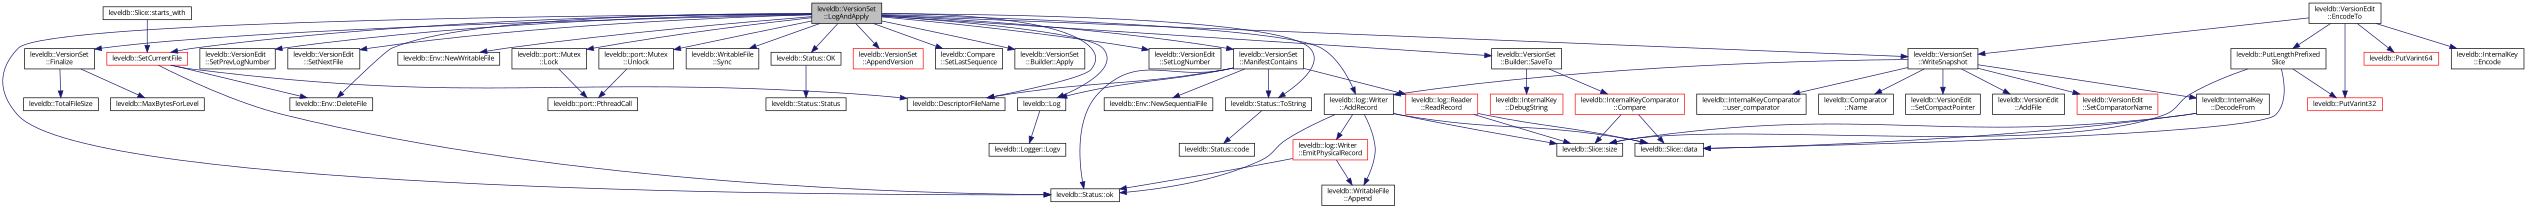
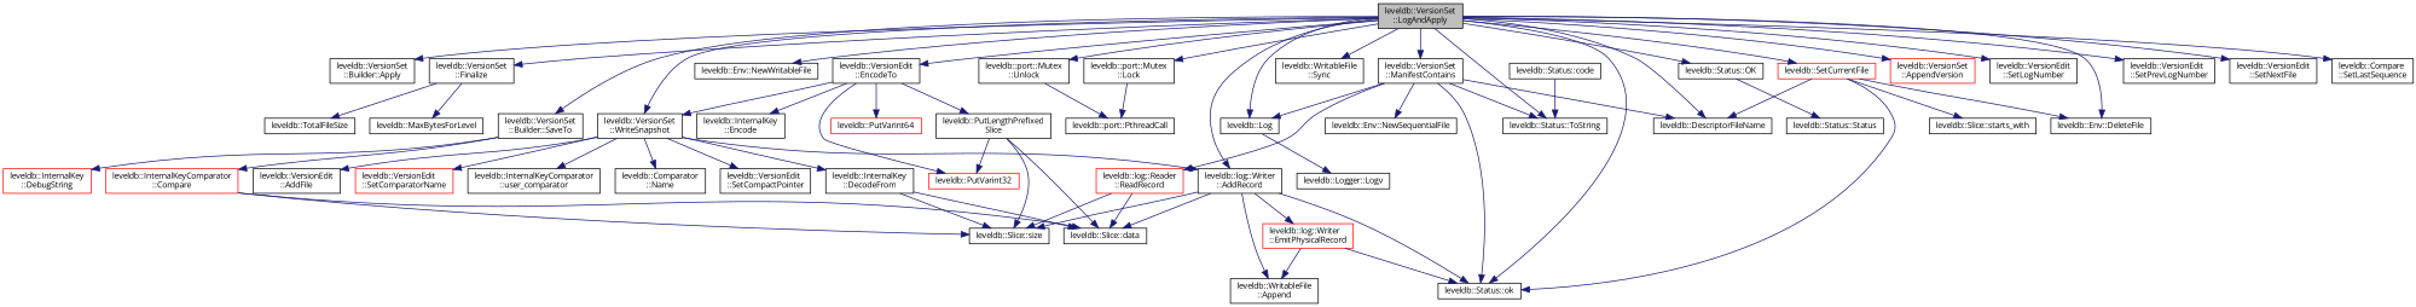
  digraph {
    fontname="Open Sans"
    rankdir=TB
    node [color=black fillcolor=white fontname="Open Sans" fontsize=10 shape=record style=filled]
    edge [color=midnightblue fontname="Open Sans" fontsize=10 labelfontname=Helvetica labelfontsize=10 style=solid]
    n1 [fillcolor=grey75 fontcolor=black height=0.2 label="leveldb::VersionSet\l::LogAndApply" width=0.4]
    n2 [height=0.2 label="leveldb::VersionEdit\l::SetLogNumber" width=0.4]
    n3 [height=0.2 label="leveldb::VersionEdit\l::SetPrevLogNumber" width=0.4]
    n4 [height=0.2 label="leveldb::VersionEdit\l::SetNextFile" width=0.4]
    n5 [height=0.2 label="leveldb::Compare\l::SetLastSequence" width=0.4]
    n6 [height=0.2 label="leveldb::VersionSet\l::Builder::Apply" width=0.4]
    n7 [height=0.2 label="leveldb::VersionSet\l::Builder::SaveTo" width=0.4]
    n8 [height=0.2 label="leveldb::VersionSet\l::Finalize" width=0.4]
    n9 [height=0.2 label="leveldb::DescriptorFileName" width=0.4]
    n10 [height=0.2 label="leveldb::Env::NewWritableFile" width=0.4]
    n11 [height=0.2 label="leveldb::Status::ok" width=0.4]
    n12 [height=0.2 label="leveldb::VersionSet\l::WriteSnapshot" width=0.4]
    n13 [height=0.2 label="leveldb::VersionEdit\l::EncodeTo" width=0.4]
    n14 [height=0.2 label="leveldb::log::Writer\l::AddRecord" width=0.4]
    n15 [height=0.2 label="leveldb::port::Mutex\l::Unlock" width=0.4]
    n16 [height=0.2 label="leveldb::WritableFile\l::Sync" width=0.4]
    n17 [height=0.2 label="leveldb::Log" width=0.4]
    n18 [height=0.2 label="leveldb::Status::ToString" width=0.4]
    n19 [height=0.2 label="leveldb::VersionSet\l::ManifestContains" width=0.4]
    n20 [height=0.2 label="leveldb::Status::OK" width=0.4]
    n21 [color=red height=0.2 label="leveldb::SetCurrentFile" width=0.4]
    n22 [height=0.2 label="leveldb::Env::DeleteFile" width=0.4]
    n23 [height=0.2 label="leveldb::port::Mutex\l::Lock" width=0.4]
    n24 [color=red height=0.2 label="leveldb::VersionSet\l::AppendVersion" width=0.4]
    n25 [color=red height=0.2 label="leveldb::InternalKeyComparator\l::Compare" width=0.4]
    n26 [color=red height=0.2 label="leveldb::InternalKey\l::DebugString" width=0.4]
    n27 [height=0.2 label="leveldb::TotalFileSize" width=0.4]
    n28 [height=0.2 label="leveldb::MaxBytesForLevel" width=0.4]
    n29 [color=red height=0.2 label="leveldb::VersionEdit\l::SetComparatorName" width=0.4]
    n30 [height=0.2 label="leveldb::InternalKeyComparator\l::user_comparator" width=0.4]
    n31 [height=0.2 label="leveldb::Comparator\l::Name" width=0.4]
    n32 [height=0.2 label="leveldb::InternalKey\l::DecodeFrom" width=0.4]
    n33 [height=0.2 label="leveldb::VersionEdit\l::SetCompactPointer" width=0.4]
    n34 [height=0.2 label="leveldb::VersionEdit\l::AddFile" width=0.4]
    n35 [color=red height=0.2 label="leveldb::PutVarint32" width=0.4]
    n36 [height=0.2 label="leveldb::PutLengthPrefixed\lSlice" width=0.4]
    n37 [color=red height=0.2 label="leveldb::PutVarint64" width=0.4]
    n38 [height=0.2 label="leveldb::InternalKey\l::Encode" width=0.4]
    n39 [height=0.2 label="leveldb::Slice::data" width=0.4]
    n40 [height=0.2 label="leveldb::Slice::size" width=0.4]
    n41 [height=0.2 label="leveldb::WritableFile\l::Append" width=0.4]
    n42 [color=red height=0.2 label="leveldb::log::Writer\l::EmitPhysicalRecord" width=0.4]
    n43 [height=0.2 label="leveldb::port::PthreadCall" width=0.4]
    n44 [height=0.2 label="leveldb::Logger::Logv" width=0.4]
    n45 [height=0.2 label="leveldb::Status::code" width=0.4]
    n46 [height=0.2 label="leveldb::Env::NewSequentialFile" width=0.4]
    n47 [color=red height=0.2 label="leveldb::log::Reader\l::ReadRecord" width=0.4]
    n48 [height=0.2 label="leveldb::Status::Status" width=0.4]
    n49 [height=0.2 label="leveldb::Slice::starts_with" width=0.4]
    n1 -> n2
    n1 -> n3
    n1 -> n4
    n1 -> n5
    n1 -> n6
    n1 -> n7
    n1 -> n8
    n1 -> n9
    n1 -> n10
    n1 -> n11
    n1 -> n12
+   n1 -> n13
    n1 -> n14
    n1 -> n15
    n1 -> n16
    n1 -> n17
    n1 -> n18
    n1 -> n19
    n1 -> n20
    n1 -> n21
    n1 -> n22
    n1 -> n23
    n1 -> n24
    n7 -> n25
    n7 -> n26
    n8 -> n27
    n8 -> n28
    n12 -> n14
    n12 -> n29
    n12 -> n30
    n12 -> n31
    n12 -> n32
    n12 -> n33
    n12 -> n34
    n13 -> n12
    n13 -> n35
    n13 -> n36
    n13 -> n37
    n13 -> n38
    n14 -> n11
    n14 -> n39
    n14 -> n40
    n14 -> n41
    n14 -> n42
    n15 -> n43
    n17 -> n44
-   n18 -> n45
+   n45 -> n18
    n19 -> n9
    n19 -> n11
    n19 -> n17
    n19 -> n18
    n19 -> n46
    n19 -> n47
    n20 -> n48
    n21 -> n9
    n21 -> n11
    n21 -> n22
-   n49 -> n21
+   n21 -> n49
    n23 -> n43
    n25 -> n39
    n25 -> n40
    n32 -> n39
    n32 -> n40
    n36 -> n35
    n36 -> n39
    n36 -> n40
    n42 -> n11
    n42 -> n41
    n47 -> n39
    n47 -> n40
  }
